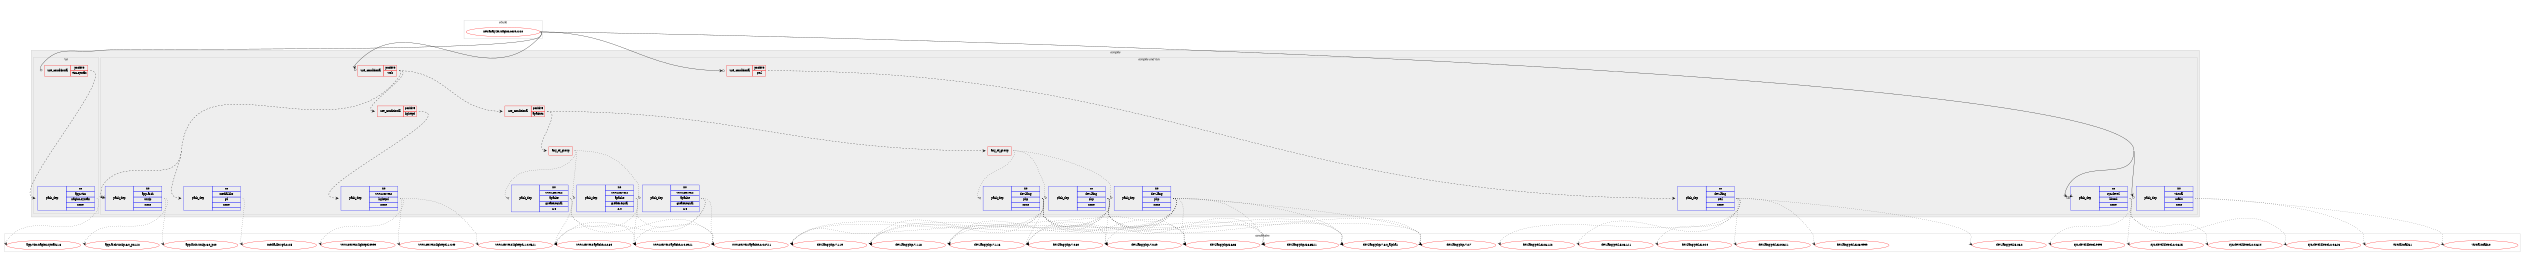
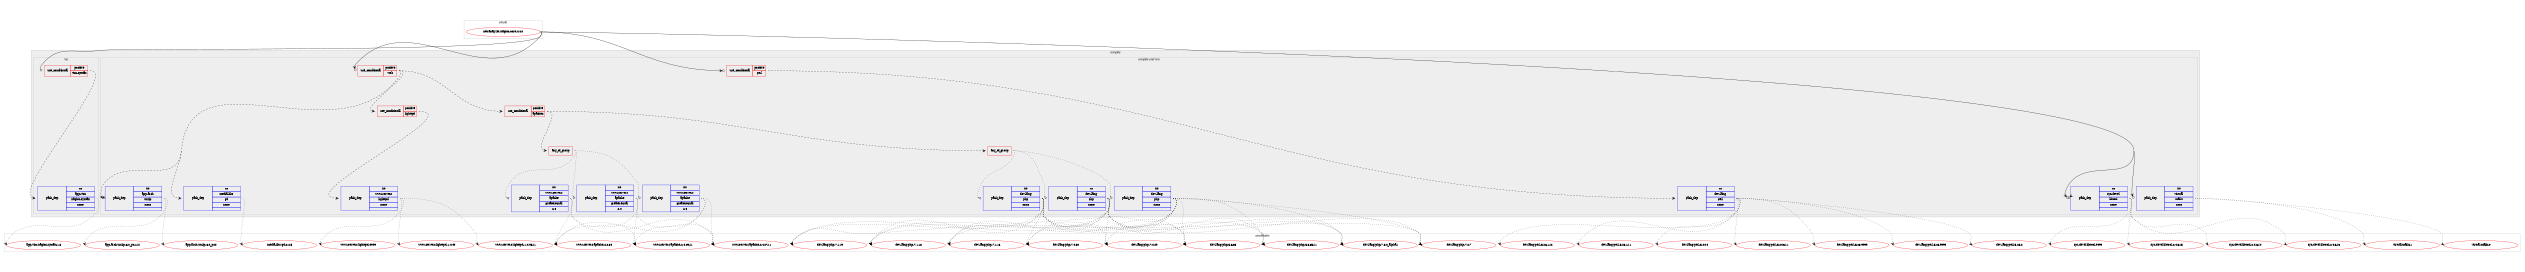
  digraph {
    compound=true
    concentrate=true
    fontname="DejaVu Serif"
    fontsize=10
    newrank=true
    rankdir=TB
    ranksep=1.5
    node [color=red fontname="DejaVu Serif" fontsize=10]
    edge [arrowhead=vee fontname="DejaVu Serif" headport=w style=dotted tailport=e weight=100]
    n1 [label="net-analyzer/nagios-core-4.4.0" width=4]
    n2 [color=blue label=<<TABLE BORDER="0" CELLBORDER="1" CELLSPACING="0" CELLPADDING="4" WIDTH="220"><TR><TD ROWSPAN="6" CELLPADDING="30">pack_dep</TD></TR><TR><TD WIDTH="110">no</TD></TR><TR><TD>dev-lang</TD></TR><TR><TD>perl</TD></TR><TR><TD>none</TD></TR><TR><TD></TD></TR></TABLE>> shape=none]
    n3 [label=<<TABLE BORDER="0" CELLBORDER="1" CELLSPACING="0" CELLPADDING="4"><TR><TD ROWSPAN="3" CELLPADDING="10">use_conditional</TD></TR><TR><TD>positive</TD></TR><TR><TD>perl</TD></TR></TABLE>> shape=none]
    n4 [color=blue label=<<TABLE BORDER="0" CELLBORDER="1" CELLSPACING="0" CELLPADDING="4" WIDTH="220"><TR><TD ROWSPAN="6" CELLPADDING="30">pack_dep</TD></TR><TR><TD WIDTH="110">no</TD></TR><TR><TD>app-arch</TD></TR><TR><TD>unzip</TD></TR><TR><TD>none</TD></TR><TR><TD></TD></TR></TABLE>> shape=none]
    n5 [color=blue label=<<TABLE BORDER="0" CELLBORDER="1" CELLSPACING="0" CELLPADDING="4" WIDTH="220"><TR><TD ROWSPAN="6" CELLPADDING="30">pack_dep</TD></TR><TR><TD WIDTH="110">no</TD></TR><TR><TD>media-libs</TD></TR><TR><TD>gd</TD></TR><TR><TD>none</TD></TR><TR><TD></TD></TR></TABLE>> shape=none]
    n6 [color=blue label=<<TABLE BORDER="0" CELLBORDER="1" CELLSPACING="0" CELLPADDING="4" WIDTH="220"><TR><TD ROWSPAN="6" CELLPADDING="30">pack_dep</TD></TR><TR><TD WIDTH="110">no</TD></TR><TR><TD>www-servers</TD></TR><TR><TD>lighttpd</TD></TR><TR><TD>none</TD></TR><TR><TD></TD></TR></TABLE>> shape=none]
    n7 [label=<<TABLE BORDER="0" CELLBORDER="1" CELLSPACING="0" CELLPADDING="4"><TR><TD ROWSPAN="3" CELLPADDING="10">use_conditional</TD></TR><TR><TD>positive</TD></TR><TR><TD>lighttpd</TD></TR></TABLE>> shape=none]
    n8 [color=blue label=<<TABLE BORDER="0" CELLBORDER="1" CELLSPACING="0" CELLPADDING="4" WIDTH="220"><TR><TD ROWSPAN="6" CELLPADDING="30">pack_dep</TD></TR><TR><TD WIDTH="110">no</TD></TR><TR><TD>www-servers</TD></TR><TR><TD>apache</TD></TR><TR><TD>greaterequal</TD></TR><TR><TD>2.4</TD></TR></TABLE>> shape=none]
    n9 [color=blue label=<<TABLE BORDER="0" CELLBORDER="1" CELLSPACING="0" CELLPADDING="4" WIDTH="220"><TR><TD ROWSPAN="6" CELLPADDING="30">pack_dep</TD></TR><TR><TD WIDTH="110">no</TD></TR><TR><TD>www-servers</TD></TR><TR><TD>apache</TD></TR><TR><TD>greaterequal</TD></TR><TR><TD>2.4</TD></TR></TABLE>> shape=none]
    n10 [color=blue label=<<TABLE BORDER="0" CELLBORDER="1" CELLSPACING="0" CELLPADDING="4" WIDTH="220"><TR><TD ROWSPAN="6" CELLPADDING="30">pack_dep</TD></TR><TR><TD WIDTH="110">no</TD></TR><TR><TD>www-servers</TD></TR><TR><TD>apache</TD></TR><TR><TD>greaterequal</TD></TR><TR><TD>2.4</TD></TR></TABLE>> shape=none]
    n11 [label=<<TABLE BORDER="0" CELLBORDER="1" CELLSPACING="0" CELLPADDING="4"><TR><TD CELLPADDING="10">any_of_group</TD></TR></TABLE>> shape=none]
    n12 [color=blue label=<<TABLE BORDER="0" CELLBORDER="1" CELLSPACING="0" CELLPADDING="4" WIDTH="220"><TR><TD ROWSPAN="6" CELLPADDING="30">pack_dep</TD></TR><TR><TD WIDTH="110">no</TD></TR><TR><TD>dev-lang</TD></TR><TR><TD>php</TD></TR><TR><TD>none</TD></TR><TR><TD></TD></TR></TABLE>> shape=none]
    n13 [color=blue label=<<TABLE BORDER="0" CELLBORDER="1" CELLSPACING="0" CELLPADDING="4" WIDTH="220"><TR><TD ROWSPAN="6" CELLPADDING="30">pack_dep</TD></TR><TR><TD WIDTH="110">no</TD></TR><TR><TD>dev-lang</TD></TR><TR><TD>php</TD></TR><TR><TD>none</TD></TR><TR><TD></TD></TR></TABLE>> shape=none]
    n14 [color=blue label=<<TABLE BORDER="0" CELLBORDER="1" CELLSPACING="0" CELLPADDING="4" WIDTH="220"><TR><TD ROWSPAN="6" CELLPADDING="30">pack_dep</TD></TR><TR><TD WIDTH="110">no</TD></TR><TR><TD>dev-lang</TD></TR><TR><TD>php</TD></TR><TR><TD>none</TD></TR><TR><TD></TD></TR></TABLE>> shape=none]
    n15 [label=<<TABLE BORDER="0" CELLBORDER="1" CELLSPACING="0" CELLPADDING="4"><TR><TD CELLPADDING="10">any_of_group</TD></TR></TABLE>> shape=none]
    n16 [label=<<TABLE BORDER="0" CELLBORDER="1" CELLSPACING="0" CELLPADDING="4"><TR><TD ROWSPAN="3" CELLPADDING="10">use_conditional</TD></TR><TR><TD>positive</TD></TR><TR><TD>apache2</TD></TR></TABLE>> shape=none]
    n17 [label=<<TABLE BORDER="0" CELLBORDER="1" CELLSPACING="0" CELLPADDING="4"><TR><TD ROWSPAN="3" CELLPADDING="10">use_conditional</TD></TR><TR><TD>positive</TD></TR><TR><TD>web</TD></TR></TABLE>> shape=none]
    n18 [color=blue label=<<TABLE BORDER="0" CELLBORDER="1" CELLSPACING="0" CELLPADDING="4" WIDTH="220"><TR><TD ROWSPAN="6" CELLPADDING="30">pack_dep</TD></TR><TR><TD WIDTH="110">no</TD></TR><TR><TD>sys-devel</TD></TR><TR><TD>libtool</TD></TR><TR><TD>none</TD></TR><TR><TD></TD></TR></TABLE>> shape=none]
    n19 [color=blue label=<<TABLE BORDER="0" CELLBORDER="1" CELLSPACING="0" CELLPADDING="4" WIDTH="220"><TR><TD ROWSPAN="6" CELLPADDING="30">pack_dep</TD></TR><TR><TD WIDTH="110">no</TD></TR><TR><TD>virtual</TD></TR><TR><TD>mailx</TD></TR><TR><TD>none</TD></TR><TR><TD></TD></TR></TABLE>> shape=none]
    n20 [color=blue label=<<TABLE BORDER="0" CELLBORDER="1" CELLSPACING="0" CELLPADDING="4" WIDTH="220"><TR><TD ROWSPAN="6" CELLPADDING="30">pack_dep</TD></TR><TR><TD WIDTH="110">no</TD></TR><TR><TD>app-vim</TD></TR><TR><TD>nagios-syntax</TD></TR><TR><TD>none</TD></TR><TR><TD></TD></TR></TABLE>> shape=none]
    n21 [label=<<TABLE BORDER="0" CELLBORDER="1" CELLSPACING="0" CELLPADDING="4"><TR><TD ROWSPAN="3" CELLPADDING="10">use_conditional</TD></TR><TR><TD>positive</TD></TR><TR><TD>vim-syntax</TD></TR></TABLE>> shape=none]
    n22 [label="app-arch/unzip-6.0_p20" width=4]
    n23 [label="app-arch/unzip-6.0_p21-r2" width=4]
    n24 [label="dev-lang/perl-5.24.3-r1" width=4]
    n25 [label="dev-lang/perl-5.24.4" width=4]
    n26 [label="dev-lang/perl-5.26.1-r1" width=4]
    n27 [label="dev-lang/perl-5.26.1-r2" width=4]
    n28 [label="dev-lang/perl-5.26.2" width=4]
+   n29 [label="dev-lang/perl-5.26.9999" width=4]
    n30 [label="dev-lang/perl-5.28.9999" width=4]
    n31 [label="media-libs/gd-2.2.5" width=4]
    n32 [label="www-servers/lighttpd-1.4.45-r1" width=4]
    n33 [label="www-servers/lighttpd-1.4.49" width=4]
    n34 [label="www-servers/lighttpd-9999" width=4]
    n35 [label="www-servers/apache-2.2.34" width=4]
    n36 [label="www-servers/apache-2.4.27-r1" width=4]
    n37 [label="www-servers/apache-2.4.29-r1" width=4]
    n38 [label="dev-lang/php-5.6.35-r1" width=4]
    n39 [label="dev-lang/php-5.6.36" width=4]
    n40 [label="dev-lang/php-7.0.29" width=4]
    n41 [label="dev-lang/php-7.0.30" width=4]
    n42 [label="dev-lang/php-7.1.16" width=4]
    n43 [label="dev-lang/php-7.1.18" width=4]
    n44 [label="dev-lang/php-7.1.19" width=4]
    n45 [label="dev-lang/php-7.2.7" width=4]
    n46 [label="dev-lang/php-7.3.0_alpha1" width=4]
    n47 [label="sys-devel/libtool-2.4.6-r3" width=4]
    n48 [label="sys-devel/libtool-2.4.6-r4" width=4]
    n49 [label="sys-devel/libtool-2.4.6-r5" width=4]
    n50 [label="sys-devel/libtool-9999" width=4]
    n51 [label="virtual/mailx-0" width=4]
    n52 [label="virtual/mailx-1" width=4]
    n53 [label="app-vim/nagios-syntax-1.8" width=4]
    subgraph cluster_1 {
      color=gray
      label=<<i>ebuild</i>>
      rank=same
      n1
    }
    subgraph cluster_2 {
      color=gray
      label=<<i>dependencies</i>>
      subgraph cluster_3 {
        color=gray
        fillcolor="#eeeeee"
        label=<<i>compile</i>>
        style=filled
      }
      subgraph cluster_4 {
        color=gray
        fillcolor="#eeeeee"
        label=<<i>compile and run</i>>
        style=filled
        subgraph sub_5 {
          color=gray
          fillcolor="#eeeeee"
          label=<<i>compile and run</i>>
          style=filled
          n3
          subgraph sub_6 {
            color=gray
            fillcolor="#eeeeee"
            label=<<i>compile and run</i>>
            style=filled
            n2
          }
        }
        subgraph sub_7 {
          color=gray
          fillcolor="#eeeeee"
          label=<<i>compile and run</i>>
          style=filled
          n17
          subgraph sub_8 {
            color=gray
            fillcolor="#eeeeee"
            label=<<i>compile and run</i>>
            style=filled
            n4
          }
          subgraph sub_9 {
            color=gray
            fillcolor="#eeeeee"
            label=<<i>compile and run</i>>
            style=filled
            n5
          }
          subgraph sub_10 {
            color=gray
            fillcolor="#eeeeee"
            label=<<i>compile and run</i>>
            style=filled
            n7
            subgraph sub_11 {
              color=gray
              fillcolor="#eeeeee"
              label=<<i>compile and run</i>>
              style=filled
              n6
            }
          }
          subgraph sub_12 {
            color=gray
            fillcolor="#eeeeee"
            label=<<i>compile and run</i>>
            style=filled
            n16
            subgraph sub_13 {
              color=gray
              fillcolor="#eeeeee"
              label=<<i>compile and run</i>>
              style=filled
              n11
              subgraph sub_14 {
                color=gray
                fillcolor="#eeeeee"
                label=<<i>compile and run</i>>
                style=filled
                n8
              }
              subgraph sub_15 {
                color=gray
                fillcolor="#eeeeee"
                label=<<i>compile and run</i>>
                style=filled
                n9
              }
              subgraph sub_16 {
                color=gray
                fillcolor="#eeeeee"
                label=<<i>compile and run</i>>
                style=filled
                n10
              }
            }
            subgraph sub_17 {
              color=gray
              fillcolor="#eeeeee"
              label=<<i>compile and run</i>>
              style=filled
              n15
              subgraph sub_18 {
                color=gray
                fillcolor="#eeeeee"
                label=<<i>compile and run</i>>
                style=filled
                n12
              }
              subgraph sub_19 {
                color=gray
                fillcolor="#eeeeee"
                label=<<i>compile and run</i>>
                style=filled
                n13
              }
              subgraph sub_20 {
                color=gray
                fillcolor="#eeeeee"
                label=<<i>compile and run</i>>
                style=filled
                n14
              }
            }
          }
        }
        subgraph sub_21 {
          color=gray
          fillcolor="#eeeeee"
          label=<<i>compile and run</i>>
          style=filled
          n18
        }
        subgraph sub_22 {
          color=gray
          fillcolor="#eeeeee"
          label=<<i>compile and run</i>>
          style=filled
          n19
        }
      }
      subgraph cluster_23 {
        color=gray
        fillcolor="#eeeeee"
        label=<<i>run</i>>
        style=filled
        subgraph sub_24 {
          color=gray
          fillcolor="#eeeeee"
          label=<<i>run</i>>
          style=filled
          n21
          subgraph sub_25 {
            color=gray
            fillcolor="#eeeeee"
            label=<<i>run</i>>
            style=filled
            n20
          }
        }
      }
    }
    subgraph cluster_26 {
      color=gray
      label=<<i>candidates</i>>
      rank=same
      subgraph sub_27 {
        color=black
        label=<<i>candidates</i>>
        nodesep=1
        rank=same
        n22
        n23
      }
      subgraph sub_28 {
        color=black
        label=<<i>candidates</i>>
        nodesep=1
        rank=same
        n24
        n25
        n26
        n27
        n28
+       n29
        n30
      }
      subgraph sub_29 {
        color=black
        label=<<i>candidates</i>>
        nodesep=1
        rank=same
        n31
      }
      subgraph sub_30 {
        color=black
        label=<<i>candidates</i>>
        nodesep=1
        rank=same
        n32
        n33
        n34
      }
      subgraph sub_31 {
        color=black
        label=<<i>candidates</i>>
        nodesep=1
        rank=same
        n35
        n36
        n37
      }
      subgraph sub_32 {
        color=black
        label=<<i>candidates</i>>
        nodesep=1
        rank=same
        n35
        n36
        n37
      }
      subgraph sub_33 {
        color=black
        label=<<i>candidates</i>>
        nodesep=1
        rank=same
        n35
        n36
        n37
      }
      subgraph sub_34 {
        color=black
        label=<<i>candidates</i>>
        nodesep=1
        rank=same
        n38
        n39
        n40
        n41
        n42
        n43
        n44
        n45
        n46
      }
      subgraph sub_35 {
        color=black
        label=<<i>candidates</i>>
        nodesep=1
        rank=same
        n38
        n39
        n40
        n41
        n42
        n43
        n44
        n45
        n46
      }
      subgraph sub_36 {
        color=black
        label=<<i>candidates</i>>
        nodesep=1
        rank=same
        n38
        n39
        n40
        n41
        n42
        n43
        n44
        n45
        n46
      }
      subgraph sub_37 {
        color=black
        label=<<i>candidates</i>>
        nodesep=1
        rank=same
        n47
        n48
        n49
        n50
      }
      subgraph sub_38 {
        color=black
        label=<<i>candidates</i>>
        nodesep=1
        rank=same
        n51
        n52
      }
      subgraph sub_39 {
        color=black
        label=<<i>candidates</i>>
        nodesep=1
        rank=same
        n53
      }
    }
    n1 -> n3 [arrowhead=odotvee style=solid weight=20]
    n1 -> n17 [arrowhead=odotvee style=solid weight=20]
    n1 -> n18 [arrowhead=odotvee style=solid weight=20]
    n1 -> n19 [arrowhead=odotvee style=solid weight=20]
    n1 -> n21 [arrowhead=odot style=solid weight=20]
    n2 -> n24
    n2 -> n25
    n2 -> n26
    n2 -> n27
    n2 -> n28
+   n2 -> n29
    n2 -> n30
    n3 -> n2 [style=dashed weight=20]
    n4 -> n22
    n4 -> n23
    n5 -> n31
    n6 -> n32
    n6 -> n33
    n6 -> n34
    n7 -> n6 [style=dashed weight=20]
    n8 -> n35
    n8 -> n36
    n8 -> n37
    n9 -> n35
    n9 -> n36
    n9 -> n37
    n10 -> n35
    n10 -> n36
    n10 -> n37
    n11 -> n8 [arrowhead=oinv weight=20]
    n11 -> n9 [arrowhead=oinv weight=20]
    n11 -> n10 [arrowhead=oinv weight=20]
    n12 -> n38
    n12 -> n39
    n12 -> n40
    n12 -> n41
    n12 -> n42
    n12 -> n43
    n12 -> n44
    n12 -> n45
    n12 -> n46
    n13 -> n38
    n13 -> n39
    n13 -> n40
    n13 -> n41
    n13 -> n42
    n13 -> n43
    n13 -> n44
    n13 -> n45
    n13 -> n46
    n14 -> n38
    n14 -> n39
    n14 -> n40
    n14 -> n41
    n14 -> n42
    n14 -> n43
    n14 -> n44
    n14 -> n45
    n14 -> n46
    n15 -> n12 [arrowhead=oinv weight=20]
    n15 -> n13 [arrowhead=oinv weight=20]
    n15 -> n14 [arrowhead=oinv weight=20]
    n16 -> n11 [style=dashed weight=20]
    n16 -> n15 [style=dashed weight=20]
    n17 -> n4 [style=dashed weight=20]
    n17 -> n5 [style=dashed weight=20]
    n17 -> n7 [style=dashed weight=20]
    n17 -> n16 [style=dashed weight=20]
    n18 -> n47
    n18 -> n48
    n18 -> n49
    n18 -> n50
    n19 -> n51
    n19 -> n52
    n20 -> n53
    n21 -> n20 [style=dashed weight=20]
  }
